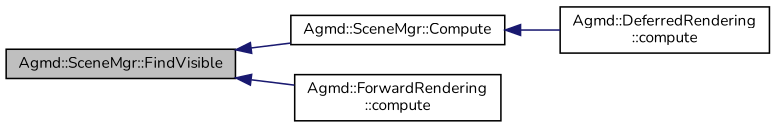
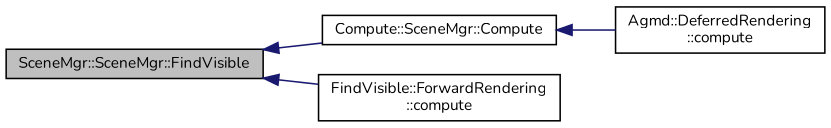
  digraph {
    fontname=Nunito
    rankdir=LR
    node [color=black fillcolor=white fontname=Nunito fontsize=10 shape=record style=filled]
    edge [color=midnightblue dir=back fontname=Nunito fontsize=10 labelfontname=Helvetica labelfontsize=10 style=solid]
-   n1 [fillcolor=grey75 fontcolor=black height=0.2 label="Agmd::SceneMgr::FindVisible" width=0.4]
-   n2 [height=0.2 label="Agmd::SceneMgr::Compute" width=0.4]
-   n3 [height=0.2 label="Agmd::ForwardRendering\l::compute" width=0.4]
+   n1 [fillcolor=grey75 fontcolor=black height=0.2 label="SceneMgr::SceneMgr::FindVisible" width=0.4]
+   n2 [height=0.2 label="Compute::SceneMgr::Compute" width=0.4]
+   n3 [height=0.2 label="FindVisible::ForwardRendering\l::compute" width=0.4]
    n4 [height=0.2 label="Agmd::DeferredRendering\l::compute" width=0.4]
    n1 -> n2
    n1 -> n3
    n2 -> n4
  }
